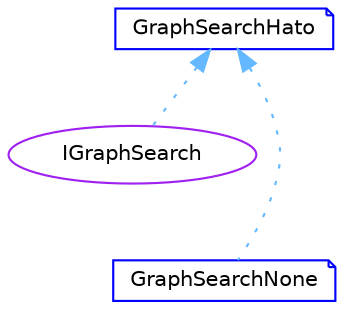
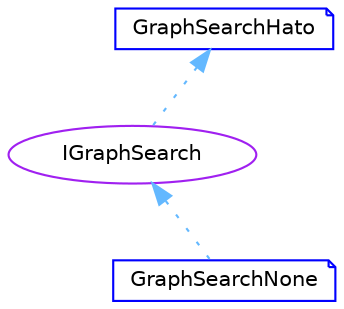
  digraph {
    rankdir=TB
    node [color=blue fillcolor=white fontname=Helvetica fontsize=10 shape=note style=filled]
    edge [color=steelblue1 dir=back fontname=Helvetica fontsize=10 labelfontname=Helvetica labelfontsize=10 style=dotted]
    n1 [color=purple height=0.2 label=IGraphSearch shape=ellipse width=0.4]
    n2 [height=0.2 label=GraphSearchNone width=0.4]
    n3 [height=0.2 label=GraphSearchHato width=0.4]
-   n3 -> n2
+   n1 -> n2
    n3 -> n1
  }
